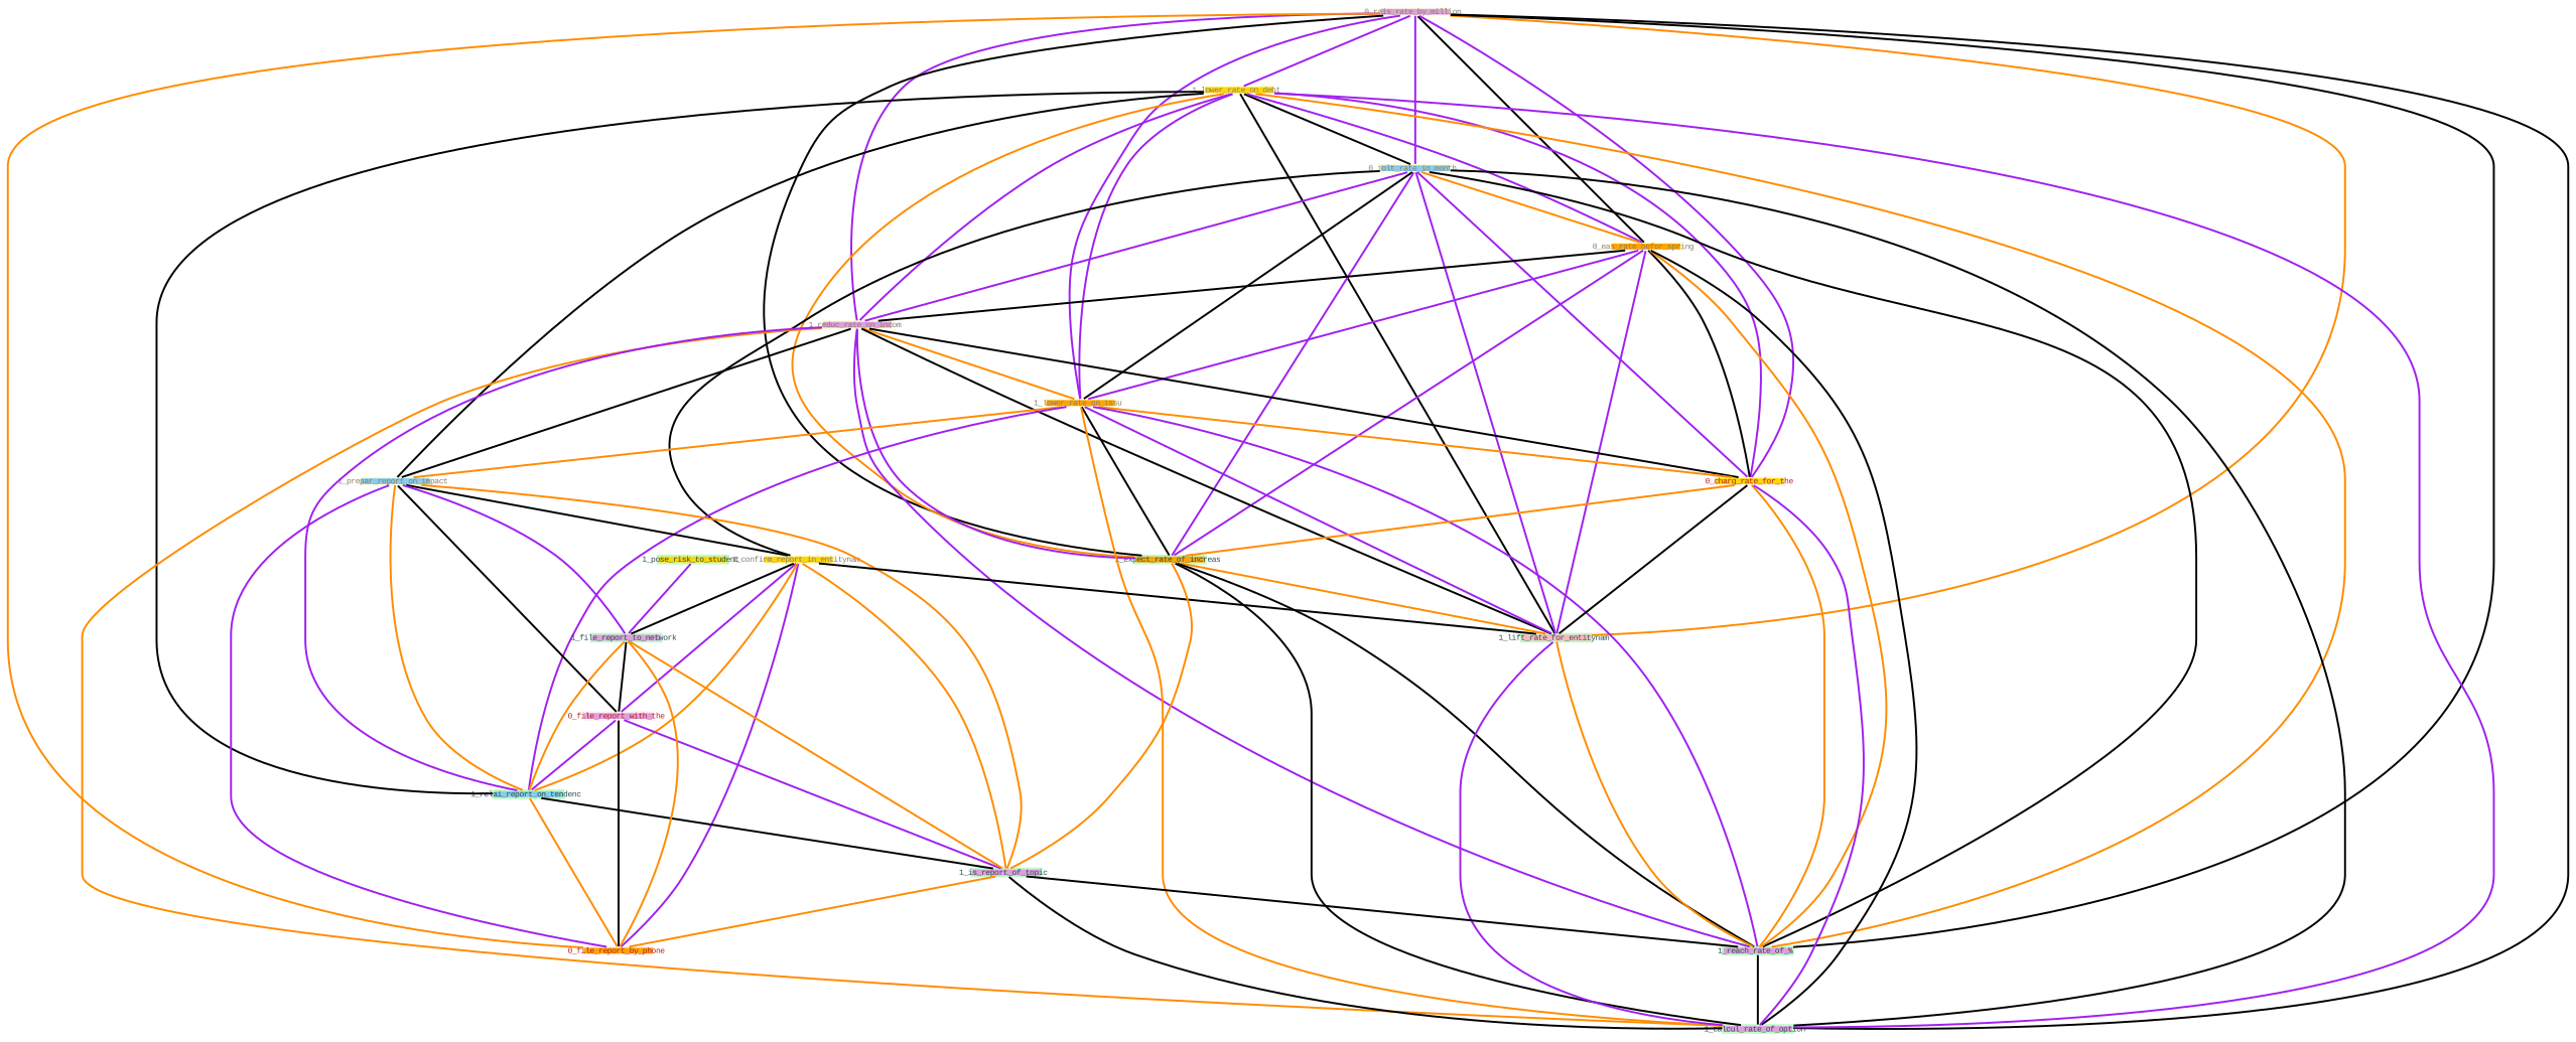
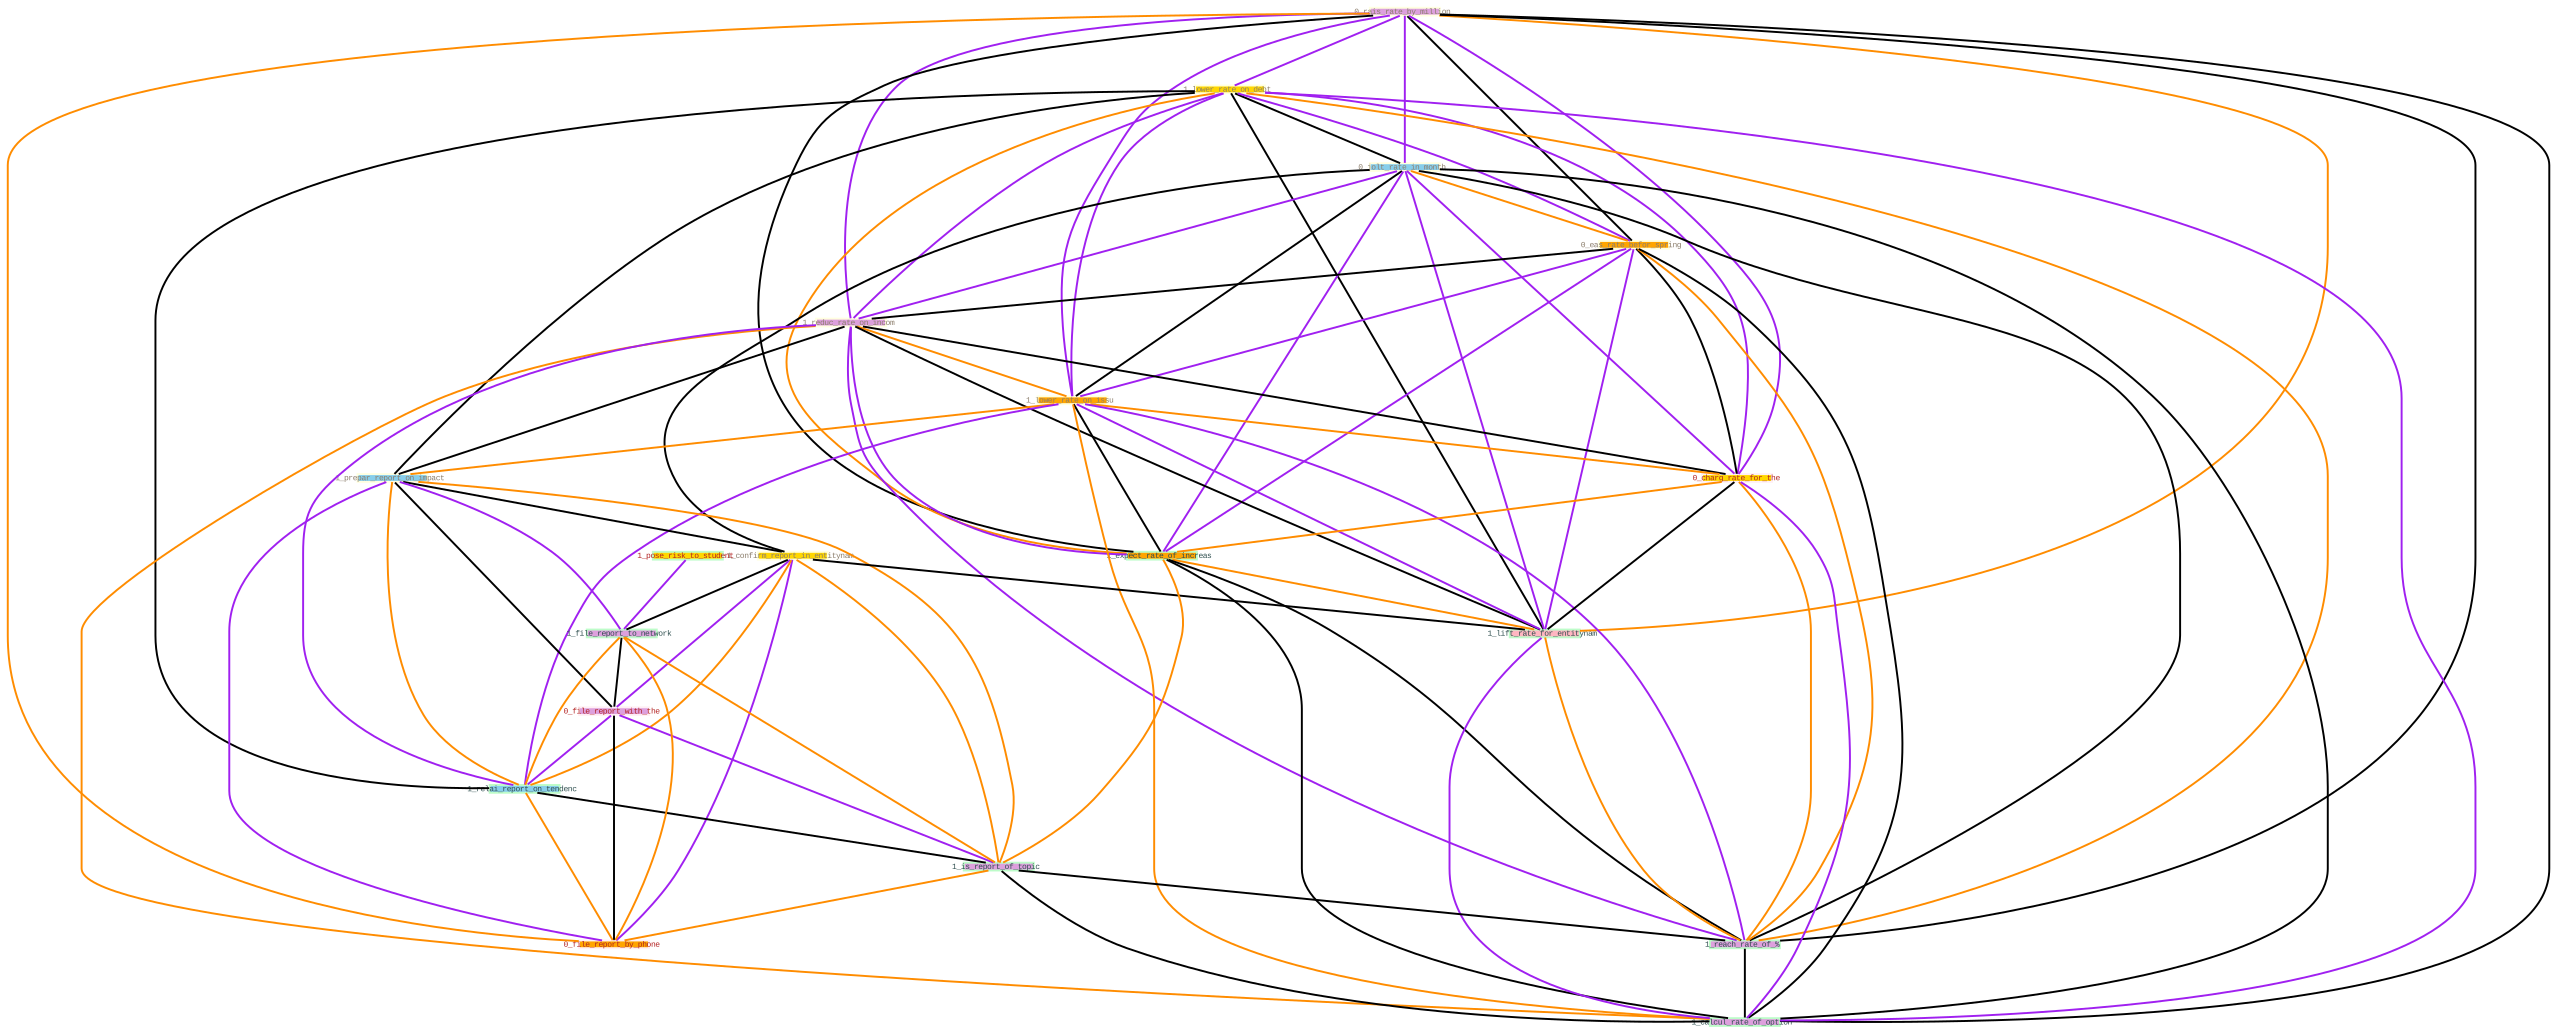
  graph {
    fontname="Liberation Mono"
    node [color="#ffffe0" fillcolor=plum fixedsize=true fontcolor="#8b7d6b" fontname="Liberation Mono" fontsize=4 shape=polygon style=filled]
    edge [color=purple fontname="Liberation Mono" w=1]
    "0_rais_rate_by_million " [height=.06 width=.5]
    "1_lower_rate_on_debt " [fillcolor=gold height=.06 width=.5]
    "0_jolt_rate_in_month " [fillcolor=skyblue height=.06 width=.5]
    "0_eas_rate_befor_spring " [fillcolor=orange height=.06 width=.5]
    "1_reduc_rate_on_incom " [height=.06 width=.5]
    "1_lower_rate_on_issu " [fillcolor=orange height=.06 width=.5]
    "1_prepar_report_on_impact " [fillcolor=skyblue height=.06 width=.5]
    "1_confirm_report_in_entitynam " [fillcolor=gold height=.06 width=.5]
    "0_file_report_with_the " [color="#fff0f5" fontcolor="#b22222" height=.06 width=.5]
    n10 [color="#fff0f5" fillcolor=gold fontcolor="#b22222" height=.06 label="0_charg_rate_for_the" width=.5]
    "0_file_report_by_phone " [color="#fff0f5" fillcolor=orange fontcolor="#b22222" height=.06 width=.5]
    "1_expect_rate_of_increas " [color="#BDFCC9" fillcolor=orange fontcolor="#2f4f4f" height=.06 width=.5]
    "1_lift_rate_for_entitynam " [color="#BDFCC9" fillcolor=lightpink fontcolor="#2f4f4f" height=.06 width=.5]
    "1_reach_rate_of_% " [color="#BDFCC9" fontcolor="#2f4f4f" height=.06 width=.5]
    "1_calcul_rate_of_option " [color="#BDFCC9" fontcolor="#2f4f4f" height=.06 width=.5]
    "1_relai_report_on_tendenc " [color="#BDFCC9" fillcolor=skyblue fontcolor="#2f4f4f" height=.06 width=.5]
    "1_file_report_to_network " [color="#BDFCC9" fontcolor="#2f4f4f" height=.06 width=.5]
    "1_is_report_of_topic " [color="#BDFCC9" fontcolor="#2f4f4f" height=.06 width=.5]
-   "1_pose_risk_to_student " [color="#BDFCC9" fillcolor=gold fontcolor="#2f4f4f" height=.06 width=.5]
+   "1_pose_risk_to_student " [color="#BDFCC9" fillcolor=gold fontcolor="#b22222" height=.06 width=.5]
    subgraph sub_1 {
      "0_rais_rate_by_million "
      "1_lower_rate_on_debt "
      "0_jolt_rate_in_month "
      "0_eas_rate_befor_spring "
      "1_reduc_rate_on_incom "
      "1_lower_rate_on_issu "
      "1_prepar_report_on_impact "
      "1_confirm_report_in_entitynam "
    }
    subgraph sub_2 {
      "0_file_report_with_the "
      n10
      "0_file_report_by_phone "
    }
    "0_rais_rate_by_million " -- "1_lower_rate_on_debt "
    "0_rais_rate_by_million " -- "0_jolt_rate_in_month "
    "0_rais_rate_by_million " -- "0_eas_rate_befor_spring " [color=black]
    "0_rais_rate_by_million " -- "1_reduc_rate_on_incom "
    "0_rais_rate_by_million " -- "1_lower_rate_on_issu "
    "0_rais_rate_by_million " -- n10
    "0_rais_rate_by_million " -- "0_file_report_by_phone " [color=darkorange]
    "0_rais_rate_by_million " -- "1_expect_rate_of_increas " [color=black]
    "0_rais_rate_by_million " -- "1_lift_rate_for_entitynam " [color=darkorange]
    "0_rais_rate_by_million " -- "1_reach_rate_of_% " [color=black]
    "0_rais_rate_by_million " -- "1_calcul_rate_of_option " [color=black]
    "1_lower_rate_on_debt " -- "0_jolt_rate_in_month " [color=black]
    "1_lower_rate_on_debt " -- "0_eas_rate_befor_spring "
    "1_lower_rate_on_debt " -- "1_reduc_rate_on_incom " [w=2]
    "1_lower_rate_on_debt " -- "1_lower_rate_on_issu " [w=3]
    "1_lower_rate_on_debt " -- "1_prepar_report_on_impact " [color=black]
    "1_lower_rate_on_debt " -- n10
    "1_lower_rate_on_debt " -- "1_expect_rate_of_increas " [color=darkorange]
    "1_lower_rate_on_debt " -- "1_lift_rate_for_entitynam " [color=black]
    "1_lower_rate_on_debt " -- "1_reach_rate_of_% " [color=darkorange]
    "1_lower_rate_on_debt " -- "1_calcul_rate_of_option "
    "1_lower_rate_on_debt " -- "1_relai_report_on_tendenc " [color=black]
    "0_jolt_rate_in_month " -- "0_eas_rate_befor_spring " [color=darkorange]
    "0_jolt_rate_in_month " -- "1_reduc_rate_on_incom "
    "0_jolt_rate_in_month " -- "1_lower_rate_on_issu " [color=black]
    "0_jolt_rate_in_month " -- "1_confirm_report_in_entitynam " [color=black]
    "0_jolt_rate_in_month " -- n10
    "0_jolt_rate_in_month " -- "1_expect_rate_of_increas "
    "0_jolt_rate_in_month " -- "1_lift_rate_for_entitynam "
    "0_jolt_rate_in_month " -- "1_reach_rate_of_% " [color=black]
    "0_jolt_rate_in_month " -- "1_calcul_rate_of_option " [color=black]
    "0_eas_rate_befor_spring " -- "1_reduc_rate_on_incom " [color=black]
    "0_eas_rate_befor_spring " -- "1_lower_rate_on_issu "
    "0_eas_rate_befor_spring " -- n10 [color=black]
    "0_eas_rate_befor_spring " -- "1_expect_rate_of_increas "
    "0_eas_rate_befor_spring " -- "1_lift_rate_for_entitynam "
    "0_eas_rate_befor_spring " -- "1_reach_rate_of_% " [color=darkorange]
    "0_eas_rate_befor_spring " -- "1_calcul_rate_of_option " [color=black]
    "1_reduc_rate_on_incom " -- "1_lower_rate_on_issu " [color=darkorange w=2]
    "1_reduc_rate_on_incom " -- "1_prepar_report_on_impact " [color=black]
    "1_reduc_rate_on_incom " -- n10 [color=black]
    "1_reduc_rate_on_incom " -- "1_expect_rate_of_increas "
    "1_reduc_rate_on_incom " -- "1_lift_rate_for_entitynam " [color=black]
    "1_reduc_rate_on_incom " -- "1_reach_rate_of_% "
    "1_reduc_rate_on_incom " -- "1_calcul_rate_of_option " [color=darkorange]
    "1_reduc_rate_on_incom " -- "1_relai_report_on_tendenc "
    "1_lower_rate_on_issu " -- "1_prepar_report_on_impact " [color=darkorange]
    "1_lower_rate_on_issu " -- n10 [color=darkorange]
    "1_lower_rate_on_issu " -- "1_expect_rate_of_increas " [color=black]
    "1_lower_rate_on_issu " -- "1_lift_rate_for_entitynam "
    "1_lower_rate_on_issu " -- "1_reach_rate_of_% "
    "1_lower_rate_on_issu " -- "1_calcul_rate_of_option " [color=darkorange]
    "1_lower_rate_on_issu " -- "1_relai_report_on_tendenc "
    "1_prepar_report_on_impact " -- "1_confirm_report_in_entitynam " [color=black]
    "1_prepar_report_on_impact " -- "0_file_report_with_the " [color=black]
    "1_prepar_report_on_impact " -- "0_file_report_by_phone "
    "1_prepar_report_on_impact " -- "1_relai_report_on_tendenc " [color=darkorange w=2]
    "1_prepar_report_on_impact " -- "1_file_report_to_network "
    "1_prepar_report_on_impact " -- "1_is_report_of_topic " [color=darkorange]
    "1_confirm_report_in_entitynam " -- "0_file_report_with_the "
    "1_confirm_report_in_entitynam " -- "0_file_report_by_phone "
    "1_confirm_report_in_entitynam " -- "1_lift_rate_for_entitynam " [color=black]
    "1_confirm_report_in_entitynam " -- "1_relai_report_on_tendenc " [color=darkorange]
    "1_confirm_report_in_entitynam " -- "1_file_report_to_network " [color=black]
    "1_confirm_report_in_entitynam " -- "1_is_report_of_topic " [color=darkorange]
    "0_file_report_with_the " -- "0_file_report_by_phone " [color=black w=2]
    "0_file_report_with_the " -- "1_relai_report_on_tendenc "
    "0_file_report_with_the " -- "1_is_report_of_topic "
    n10 -- "1_expect_rate_of_increas " [color=darkorange]
    n10 -- "1_lift_rate_for_entitynam " [color=black w=2]
    n10 -- "1_reach_rate_of_% " [color=darkorange]
    n10 -- "1_calcul_rate_of_option "
    "1_expect_rate_of_increas " -- "1_lift_rate_for_entitynam " [color=darkorange]
    "1_expect_rate_of_increas " -- "1_reach_rate_of_% " [color=black w=2]
    "1_expect_rate_of_increas " -- "1_calcul_rate_of_option " [color=black w=2]
    "1_expect_rate_of_increas " -- "1_is_report_of_topic " [color=darkorange]
    "1_lift_rate_for_entitynam " -- "1_reach_rate_of_% " [color=darkorange]
    "1_lift_rate_for_entitynam " -- "1_calcul_rate_of_option "
    "1_reach_rate_of_% " -- "1_calcul_rate_of_option " [color=black w=2]
    "1_relai_report_on_tendenc " -- "0_file_report_by_phone " [color=darkorange]
    "1_relai_report_on_tendenc " -- "1_is_report_of_topic " [color=black]
    "1_file_report_to_network " -- "0_file_report_with_the " [color=black w=2]
    "1_file_report_to_network " -- "0_file_report_by_phone " [color=darkorange w=2]
    "1_file_report_to_network " -- "1_relai_report_on_tendenc " [color=darkorange]
    "1_file_report_to_network " -- "1_is_report_of_topic " [color=darkorange]
    "1_is_report_of_topic " -- "0_file_report_by_phone " [color=darkorange]
    "1_is_report_of_topic " -- "1_reach_rate_of_% " [color=black]
    "1_is_report_of_topic " -- "1_calcul_rate_of_option " [color=black]
    "1_pose_risk_to_student " -- "1_file_report_to_network "
  }
